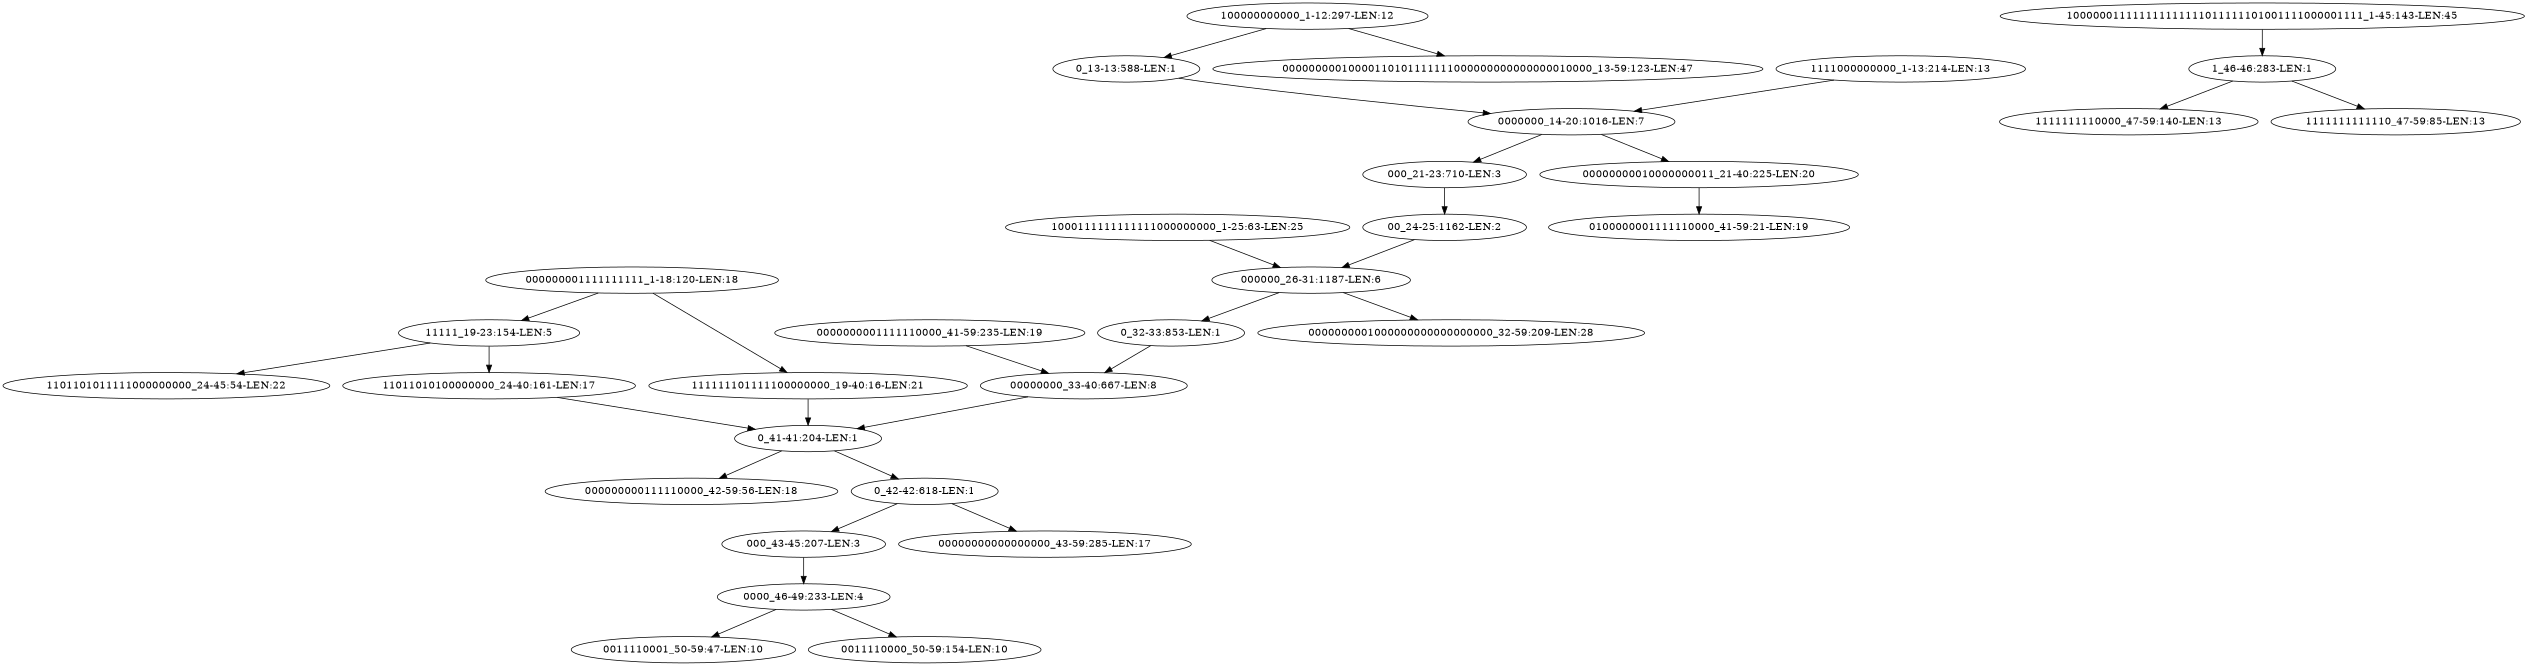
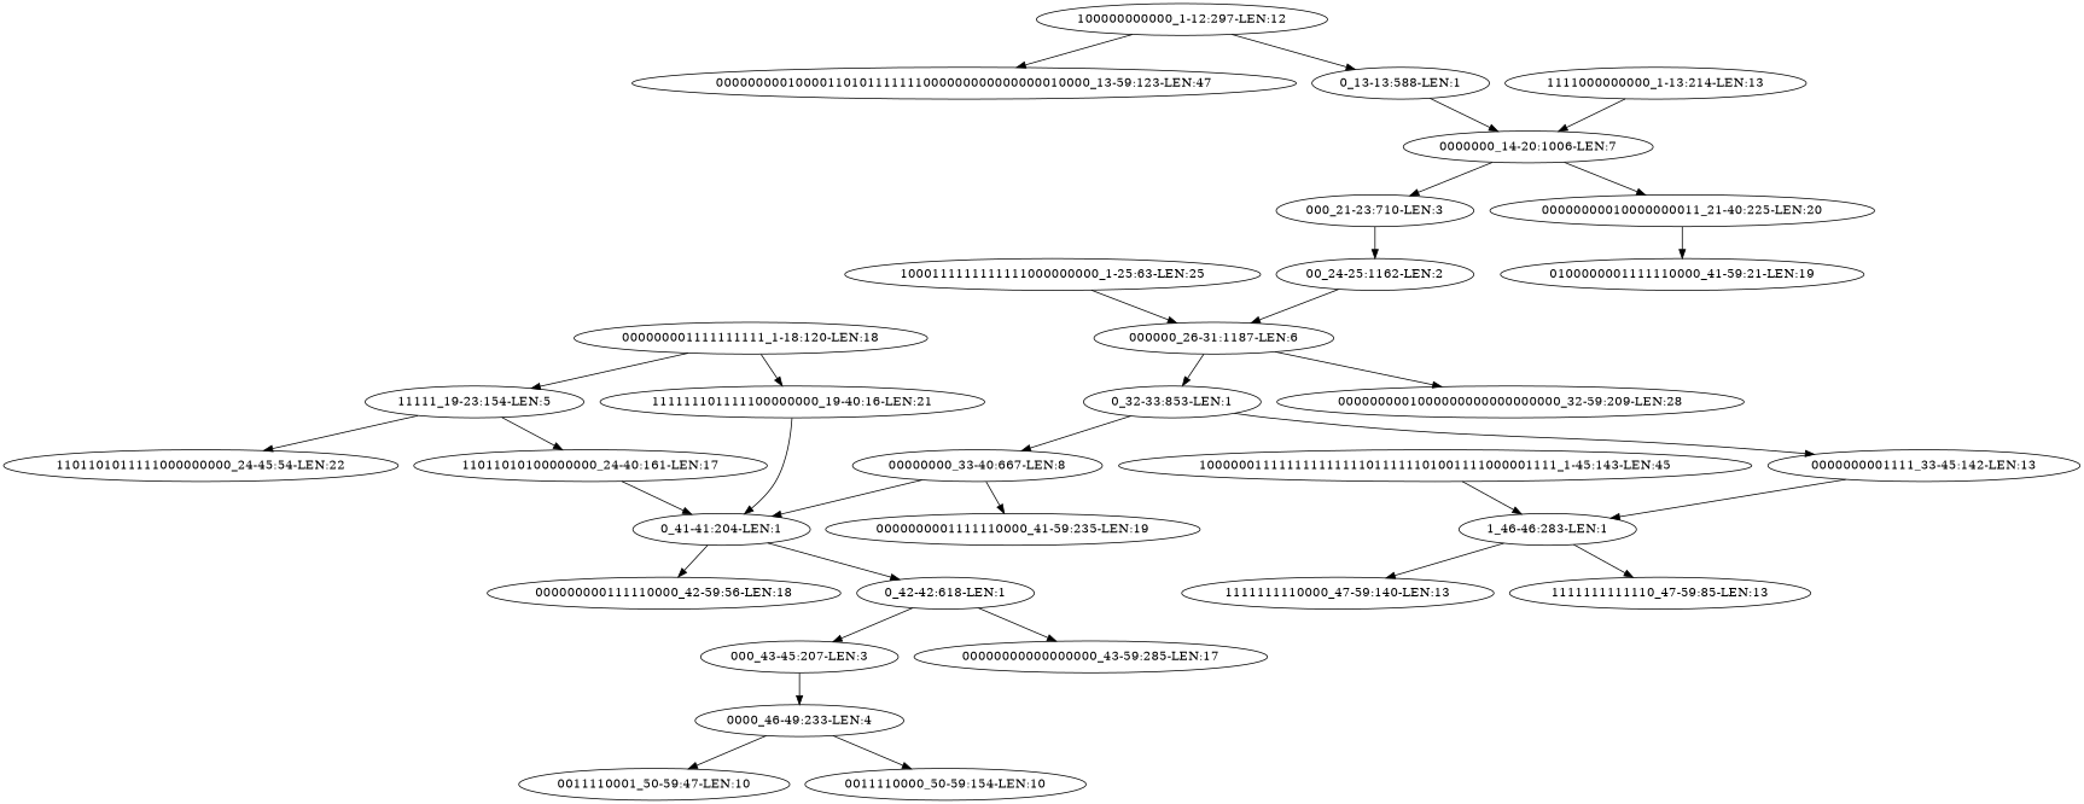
  digraph {
    "00_24-25:1162-LEN:2"
    "000000_26-31:1187-LEN:6"
    n3 [label="0_32-33:853-LEN:1"]
    "0000000001000000000000000000_32-59:209-LEN:28"
    "00000000_33-40:667-LEN:8"
+   "0000000001111_33-45:142-LEN:13"
    "100000000000_1-12:297-LEN:12"
    "0_13-13:588-LEN:1"
    "00000000010000110101111111000000000000000010000_13-59:123-LEN:47"
-   "0000000_14-20:1006-LEN:7" [label="0000000_14-20:1016-LEN:7"]
+   "0000000_14-20:1006-LEN:7"
    "000_21-23:710-LEN:3"
    "00000000010000000011_21-40:225-LEN:20"
    "0_41-41:204-LEN:1"
    "000000000111110000_42-59:56-LEN:18"
    "0_42-42:618-LEN:1"
    "000_43-45:207-LEN:3"
    "00000000000000000_43-59:285-LEN:17"
    "0000_46-49:233-LEN:4"
    "1_46-46:283-LEN:1"
    "1111111110000_47-59:140-LEN:13"
    "1111111111110_47-59:85-LEN:13"
    "0000000001111110000_41-59:235-LEN:19"
    "0011110001_50-59:47-LEN:10"
    "0011110000_50-59:154-LEN:10"
    "0100000001111110000_41-59:21-LEN:19"
    "1111000000000_1-13:214-LEN:13"
    "000000001111111111_1-18:120-LEN:18"
    "11111_19-23:154-LEN:5"
    "111111101111100000000_19-40:16-LEN:21"
    "1101101011111000000000_24-45:54-LEN:22"
    "11011010100000000_24-40:161-LEN:17"
    "1000111111111111000000000_1-25:63-LEN:25"
    "100000011111111111111011111101001111000001111_1-45:143-LEN:45"
    "00_24-25:1162-LEN:2" -> "000000_26-31:1187-LEN:6"
    "000000_26-31:1187-LEN:6" -> n3
    "000000_26-31:1187-LEN:6" -> "0000000001000000000000000000_32-59:209-LEN:28"
    n3 -> "00000000_33-40:667-LEN:8"
+   n3 -> "0000000001111_33-45:142-LEN:13"
    "00000000_33-40:667-LEN:8" -> "0_41-41:204-LEN:1"
-   "0000000001111110000_41-59:235-LEN:19" -> "00000000_33-40:667-LEN:8"
+   "00000000_33-40:667-LEN:8" -> "0000000001111110000_41-59:235-LEN:19"
+   "0000000001111_33-45:142-LEN:13" -> "1_46-46:283-LEN:1"
    "100000000000_1-12:297-LEN:12" -> "0_13-13:588-LEN:1"
    "100000000000_1-12:297-LEN:12" -> "00000000010000110101111111000000000000000010000_13-59:123-LEN:47"
    "0_13-13:588-LEN:1" -> "0000000_14-20:1006-LEN:7"
    "0000000_14-20:1006-LEN:7" -> "000_21-23:710-LEN:3"
    "0000000_14-20:1006-LEN:7" -> "00000000010000000011_21-40:225-LEN:20"
    "000_21-23:710-LEN:3" -> "00_24-25:1162-LEN:2"
    "00000000010000000011_21-40:225-LEN:20" -> "0100000001111110000_41-59:21-LEN:19"
    "0_41-41:204-LEN:1" -> "000000000111110000_42-59:56-LEN:18"
    "0_41-41:204-LEN:1" -> "0_42-42:618-LEN:1"
    "0_42-42:618-LEN:1" -> "000_43-45:207-LEN:3"
    "0_42-42:618-LEN:1" -> "00000000000000000_43-59:285-LEN:17"
    "000_43-45:207-LEN:3" -> "0000_46-49:233-LEN:4"
    "0000_46-49:233-LEN:4" -> "0011110001_50-59:47-LEN:10"
    "0000_46-49:233-LEN:4" -> "0011110000_50-59:154-LEN:10"
    "1_46-46:283-LEN:1" -> "1111111110000_47-59:140-LEN:13"
    "1_46-46:283-LEN:1" -> "1111111111110_47-59:85-LEN:13"
    "1111000000000_1-13:214-LEN:13" -> "0000000_14-20:1006-LEN:7"
    "000000001111111111_1-18:120-LEN:18" -> "11111_19-23:154-LEN:5"
    "000000001111111111_1-18:120-LEN:18" -> "111111101111100000000_19-40:16-LEN:21"
    "11111_19-23:154-LEN:5" -> "1101101011111000000000_24-45:54-LEN:22"
    "11111_19-23:154-LEN:5" -> "11011010100000000_24-40:161-LEN:17"
    "111111101111100000000_19-40:16-LEN:21" -> "0_41-41:204-LEN:1"
    "11011010100000000_24-40:161-LEN:17" -> "0_41-41:204-LEN:1"
    "1000111111111111000000000_1-25:63-LEN:25" -> "000000_26-31:1187-LEN:6"
    "100000011111111111111011111101001111000001111_1-45:143-LEN:45" -> "1_46-46:283-LEN:1"
  }
